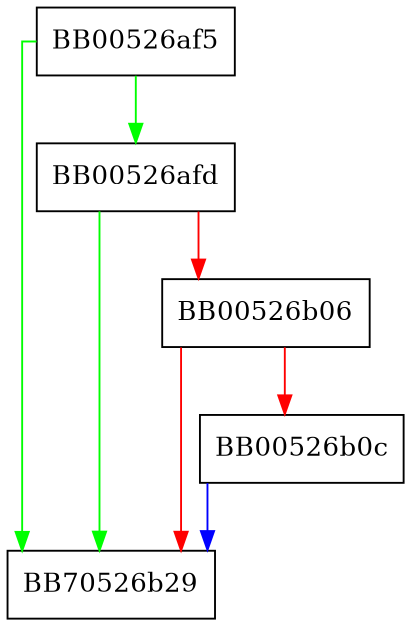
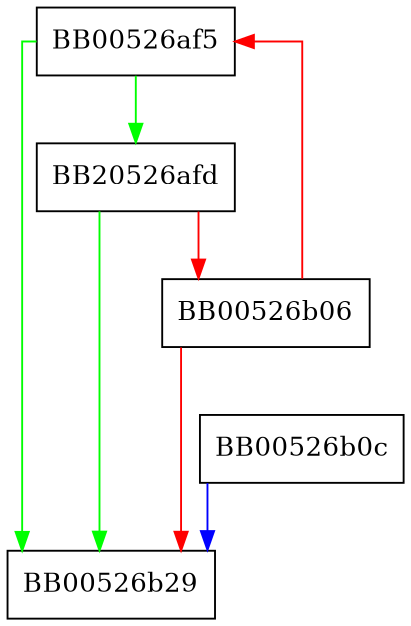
  digraph {
    splines=ortho
    node [shape=box]
    edge [color=green]
    BB00526af5
-   BB00526b29 [label=BB70526b29]
-   BB00526afd
+   BB00526b29
+   BB00526afd [label=BB20526afd]
    BB00526b06
    BB00526b0c
    BB00526af5 -> BB00526b29
    BB00526af5 -> BB00526afd
    BB00526afd -> BB00526b29
    BB00526afd -> BB00526b06 [color=red]
    BB00526b06 -> BB00526b29 [color=red]
-   BB00526b06 -> BB00526b0c [color=red]
+   BB00526b06 -> BB00526af5 [color=red]
    BB00526b0c -> BB00526b29 [color=blue]
  }
